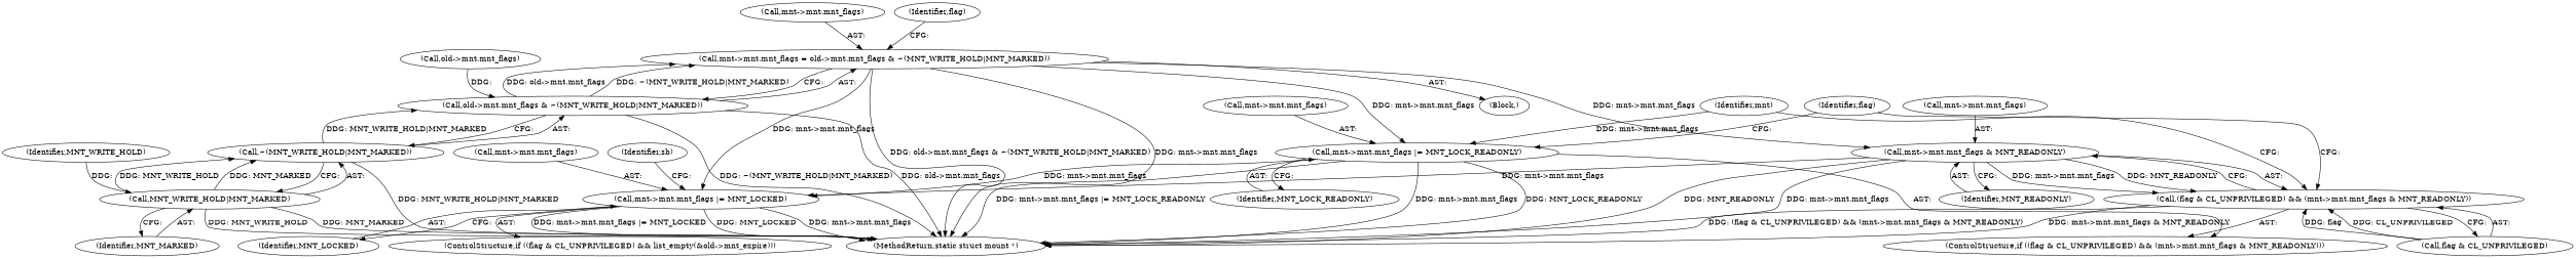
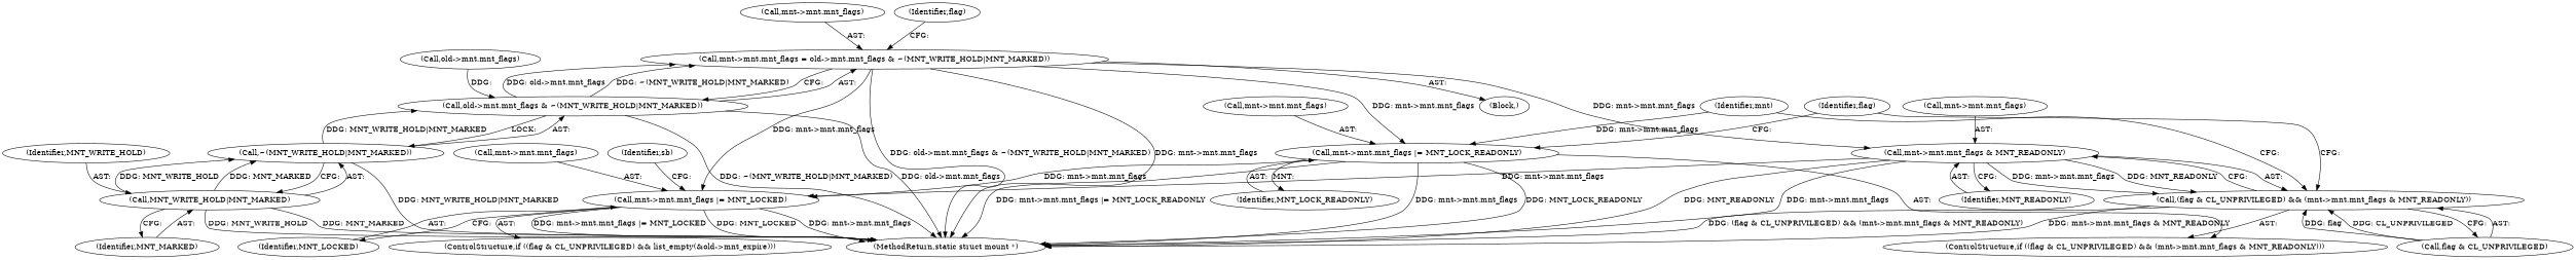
  digraph {
    n1 [label="(Call,mnt->mnt.mnt_flags & MNT_READONLY)"]
    n2 [label="(Call,(flag & CL_UNPRIVILEGED) && (mnt->mnt.mnt_flags & MNT_READONLY))"]
    n3 [label="(Call,mnt->mnt.mnt_flags |= MNT_LOCKED)"]
    n4 [label="(Identifier,MNT_READONLY)"]
    n5 [label="(MethodReturn,static struct mount *)"]
    n6 [label="(Call,flag & CL_UNPRIVILEGED)"]
    n7 [label="(ControlStructure,if ((flag & CL_UNPRIVILEGED) && (mnt->mnt.mnt_flags & MNT_READONLY)))"]
    n8 [label="(Call,mnt->mnt.mnt_flags |= MNT_LOCK_READONLY)"]
    n9 [label="(Identifier,MNT_LOCK_READONLY)"]
    n10 [label="(ControlStructure,if ((flag & CL_UNPRIVILEGED) && list_empty(&old->mnt_expire)))"]
    n11 [label="(Identifier,MNT_LOCKED)"]
    n12 [label="(Call,mnt->mnt.mnt_flags = old->mnt.mnt_flags & ~(MNT_WRITE_HOLD|MNT_MARKED))"]
    n13 [label="(Call,old->mnt.mnt_flags & ~(MNT_WRITE_HOLD|MNT_MARKED))"]
    n14 [label="(Block,)"]
    n15 [label="(Call,~(MNT_WRITE_HOLD|MNT_MARKED))"]
    n16 [label="(Call,MNT_WRITE_HOLD|MNT_MARKED)"]
    n17 [label="(Identifier,MNT_MARKED)"]
    n18 [label="(Call,mnt->mnt.mnt_flags)"]
    n19 [label="(Call,mnt->mnt.mnt_flags)"]
    n20 [label="(Identifier,MNT_WRITE_HOLD)"]
    n21 [label="(Call,mnt->mnt.mnt_flags)"]
    n22 [label="(Call,mnt->mnt.mnt_flags)"]
    n23 [label="(Identifier,flag)"]
    n24 [label="(Identifier,flag)"]
    n25 [label="(Call,old->mnt.mnt_flags)"]
    n26 [label="(Identifier,sb)"]
    n27 [label="(Identifier,mnt)"]
    n1 -> n2 [label="AST: "]
    n1 -> n2 [label="DDG: mnt->mnt.mnt_flags"]
    n1 -> n2 [label="DDG: MNT_READONLY"]
    n1 -> n3 [label="DDG: mnt->mnt.mnt_flags"]
    n1 -> n4 [label="CFG: "]
    n1 -> n5 [label="DDG: MNT_READONLY"]
    n1 -> n5 [label="DDG: mnt->mnt.mnt_flags"]
    n2 -> n1 [label="CFG: "]
    n2 -> n5 [label="DDG: (flag & CL_UNPRIVILEGED) && (mnt->mnt.mnt_flags & MNT_READONLY)"]
    n2 -> n5 [label="DDG: mnt->mnt.mnt_flags & MNT_READONLY"]
    n2 -> n6 [label="CFG: "]
    n2 -> n7 [label="AST: "]
    n3 -> n5 [label="DDG: MNT_LOCKED"]
    n3 -> n5 [label="DDG: mnt->mnt.mnt_flags"]
    n3 -> n5 [label="DDG: mnt->mnt.mnt_flags |= MNT_LOCKED"]
    n3 -> n10 [label="AST: "]
    n3 -> n11 [label="CFG: "]
    n4 -> n1 [label="AST: "]
    n6 -> n2 [label="AST: "]
    n6 -> n2 [label="DDG: flag"]
    n6 -> n2 [label="DDG: CL_UNPRIVILEGED"]
    n8 -> n3 [label="DDG: mnt->mnt.mnt_flags"]
    n8 -> n5 [label="DDG: mnt->mnt.mnt_flags"]
    n8 -> n5 [label="DDG: MNT_LOCK_READONLY"]
    n8 -> n5 [label="DDG: mnt->mnt.mnt_flags |= MNT_LOCK_READONLY"]
    n8 -> n7 [label="AST: "]
-   n8 -> n9 [label="CFG: "]
+   n8 -> n9 [label="MNT: "]
    n9 -> n8 [label="AST: "]
    n11 -> n3 [label="AST: "]
    n12 -> n1 [label="DDG: mnt->mnt.mnt_flags"]
    n12 -> n3 [label="DDG: mnt->mnt.mnt_flags"]
    n12 -> n5 [label="DDG: old->mnt.mnt_flags & ~(MNT_WRITE_HOLD|MNT_MARKED)"]
    n12 -> n5 [label="DDG: mnt->mnt.mnt_flags"]
    n12 -> n8 [label="DDG: mnt->mnt.mnt_flags"]
    n12 -> n13 [label="CFG: "]
    n12 -> n14 [label="AST: "]
    n13 -> n5 [label="DDG: ~(MNT_WRITE_HOLD|MNT_MARKED)"]
    n13 -> n5 [label="DDG: old->mnt.mnt_flags"]
    n13 -> n12 [label="AST: "]
    n13 -> n12 [label="DDG: old->mnt.mnt_flags"]
    n13 -> n12 [label="DDG: ~(MNT_WRITE_HOLD|MNT_MARKED)"]
-   n13 -> n15 [label="CFG: "]
+   n13 -> n15 [label="LOCK: "]
    n15 -> n5 [label="DDG: MNT_WRITE_HOLD|MNT_MARKED"]
    n15 -> n13 [label="AST: "]
    n15 -> n13 [label="DDG: MNT_WRITE_HOLD|MNT_MARKED"]
    n15 -> n16 [label="CFG: "]
    n16 -> n5 [label="DDG: MNT_MARKED"]
    n16 -> n5 [label="DDG: MNT_WRITE_HOLD"]
    n16 -> n15 [label="AST: "]
    n16 -> n15 [label="DDG: MNT_WRITE_HOLD"]
    n16 -> n15 [label="DDG: MNT_MARKED"]
    n16 -> n17 [label="CFG: "]
    n17 -> n16 [label="AST: "]
    n18 -> n8 [label="AST: "]
    n19 -> n12 [label="AST: "]
-   n20 -> n16 [label="DDG: "]
+   n20 -> n16 [label="AST: "]
    n21 -> n3 [label="AST: "]
    n22 -> n1 [label="AST: "]
    n23 -> n2 [label="CFG: "]
    n23 -> n8 [label="CFG: "]
    n24 -> n12 [label="CFG: "]
    n25 -> n13 [label="DDG: "]
    n26 -> n3 [label="CFG: "]
    n27 -> n2 [label="CFG: "]
    n27 -> n8 [label="DDG: mnt->mnt.mnt_flags"]
  }
